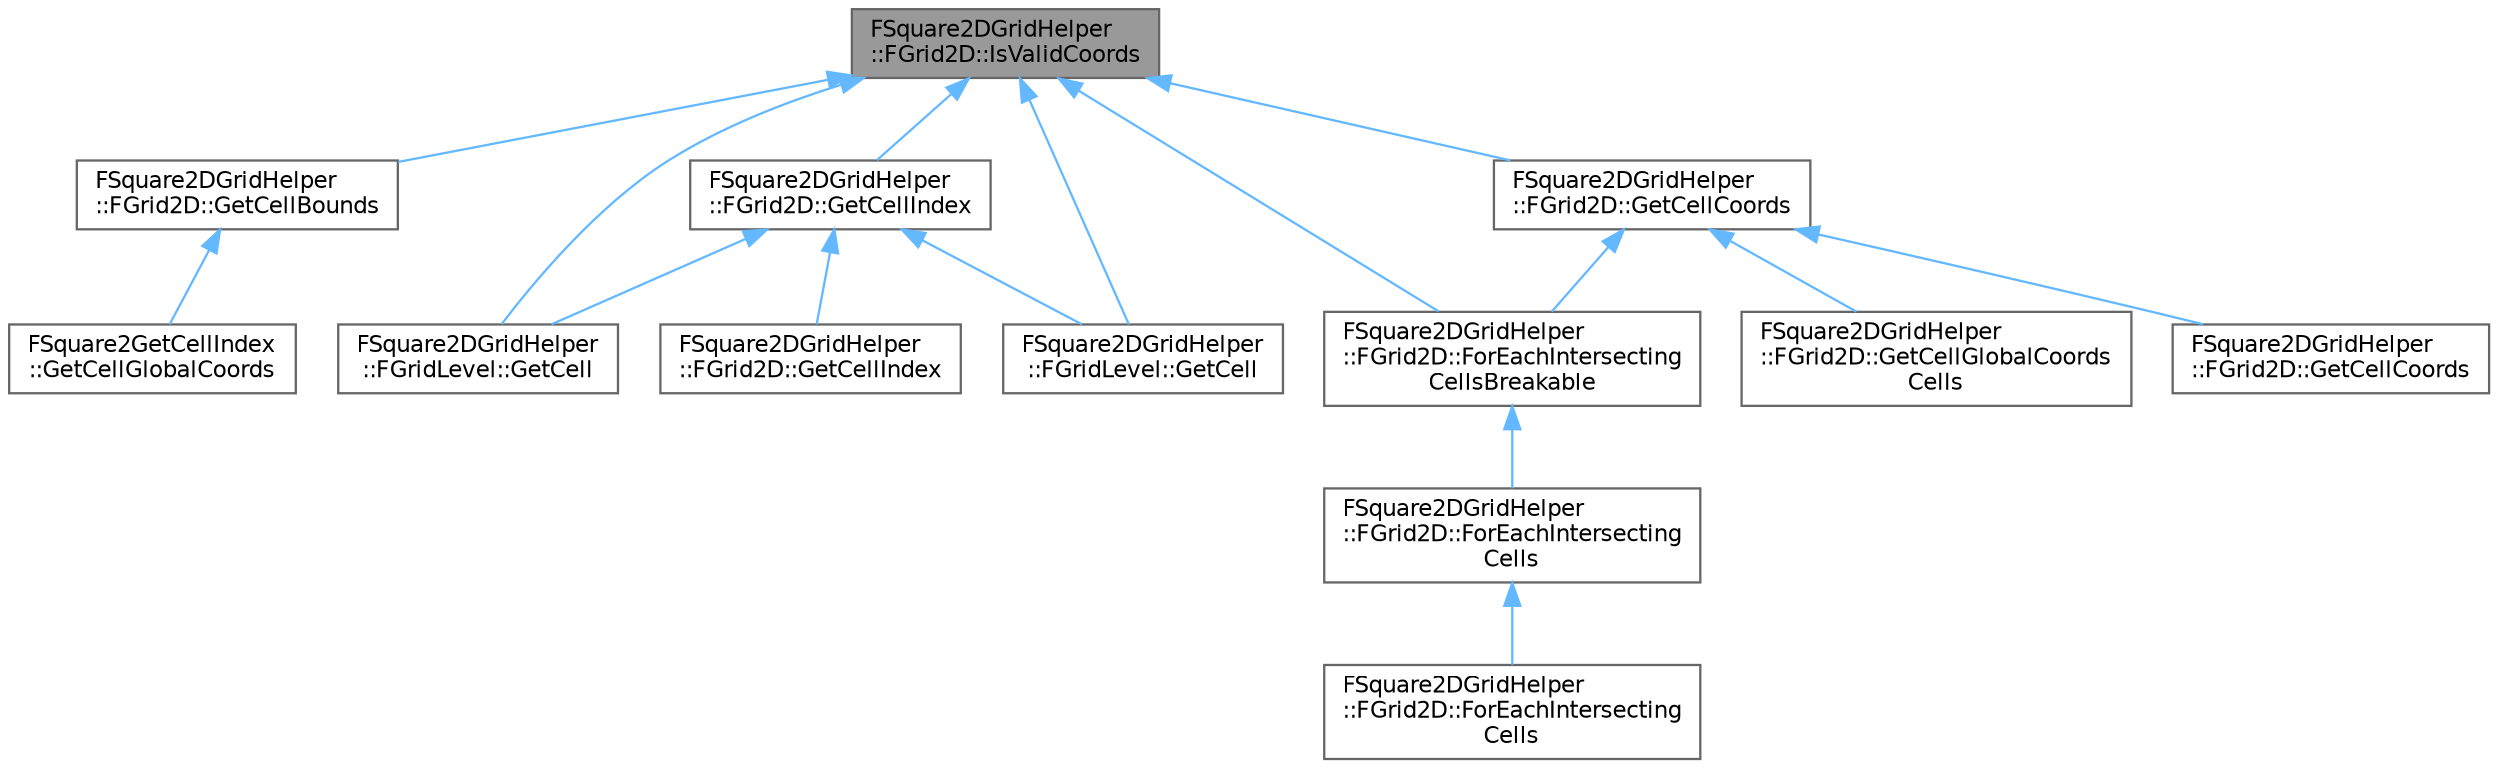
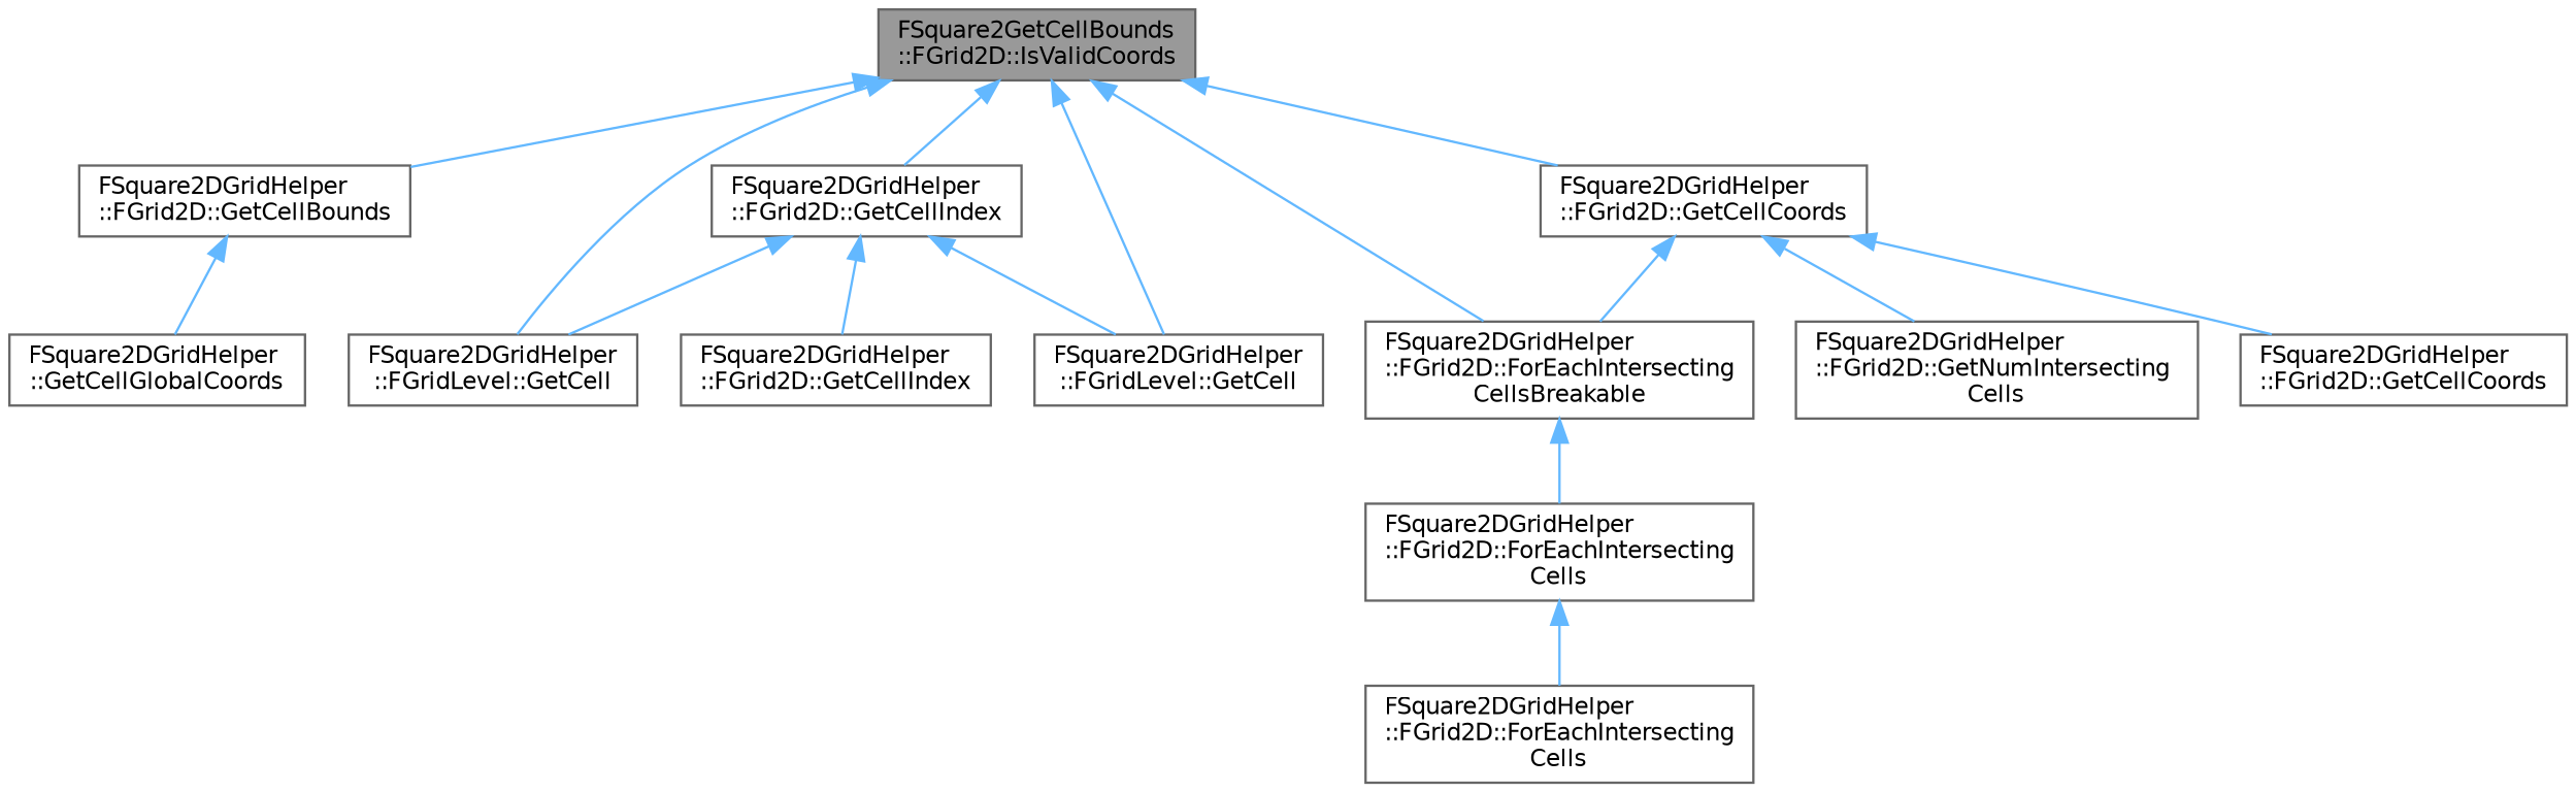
  digraph {
    rankdir=TB
    node [color=grey40 fillcolor=white fontname=Helvetica fontsize=10 shape=box style=filled]
    edge [color=steelblue1 dir=back fontname=Helvetica fontsize=10 labelfontname=Helvetica labelfontsize=10 style=solid]
-   n1 [color=gray40 fillcolor=grey60 fontcolor=black height=0.2 label="FSquare2DGridHelper\l::FGrid2D::IsValidCoords" width=0.4]
+   n1 [color=gray40 fillcolor=grey60 fontcolor=black height=0.2 label="FSquare2GetCellBounds\l::FGrid2D::IsValidCoords" width=0.4]
    n2 [height=0.2 label="FSquare2DGridHelper\l::FGrid2D::ForEachIntersecting\lCellsBreakable" width=0.4]
    n3 [height=0.2 label="FSquare2DGridHelper\l::FGridLevel::GetCell" width=0.4]
    n4 [height=0.2 label="FSquare2DGridHelper\l::FGridLevel::GetCell" width=0.4]
    n5 [height=0.2 label="FSquare2DGridHelper\l::FGrid2D::GetCellBounds" width=0.4]
    n6 [height=0.2 label="FSquare2DGridHelper\l::FGrid2D::GetCellCoords" width=0.4]
    n7 [height=0.2 label="FSquare2DGridHelper\l::FGrid2D::GetCellIndex" width=0.4]
    n8 [height=0.2 label="FSquare2DGridHelper\l::FGrid2D::ForEachIntersecting\lCells" width=0.4]
-   n9 [height=0.2 label="FSquare2GetCellIndex\l::GetCellGlobalCoords" width=0.4]
+   n9 [height=0.2 label="FSquare2DGridHelper\l::GetCellGlobalCoords" width=0.4]
    n10 [height=0.2 label="FSquare2DGridHelper\l::FGrid2D::GetCellCoords" width=0.4]
-   n11 [height=0.2 label="FSquare2DGridHelper\l::FGrid2D::GetCellGlobalCoords\lCells" width=0.4]
+   n11 [height=0.2 label="FSquare2DGridHelper\l::FGrid2D::GetNumIntersecting\lCells" width=0.4]
    n12 [height=0.2 label="FSquare2DGridHelper\l::FGrid2D::GetCellIndex" width=0.4]
    n13 [height=0.2 label="FSquare2DGridHelper\l::FGrid2D::ForEachIntersecting\lCells" width=0.4]
    n1 -> n2
    n1 -> n3
    n1 -> n4
    n1 -> n5
    n1 -> n6
    n1 -> n7
    n2 -> n8
    n5 -> n9
    n6 -> n2
    n6 -> n10
    n6 -> n11
    n7 -> n3
    n7 -> n4
    n7 -> n12
    n8 -> n13
  }
